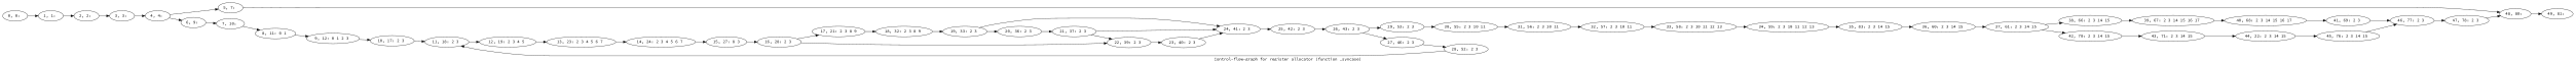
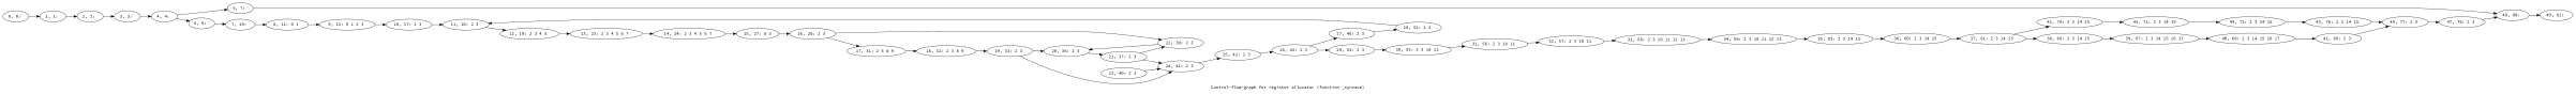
  digraph {
    fontname="Source Code Pro"
    label="Control-flow-graph for register allocator (function _syncase)"
    rankdir=LR
    node [fontname="Source Code Pro"]
    edge [fontname="Source Code Pro"]
    n1 [label="0, 0: "]
    n2 [label="1, 1: "]
    n3 [label="2, 2: "]
    n4 [label="3, 3: "]
    n5 [label="4, 4: "]
    n6 [label="5, 7: "]
    n7 [label="6, 9: "]
    n8 [label="48, 80: "]
    n9 [label="7, 10: "]
    n10 [label="49, 81: "]
    n11 [label="8, 11: 0 1 "]
    n12 [label="9, 12: 0 1 2 3 "]
    n13 [label="10, 17: 2 3 "]
    n14 [label="11, 18: 2 3 "]
    n15 [label="12, 19: 2 3 4 5 "]
    n16 [label="13, 23: 2 3 4 5 6 7 "]
    n17 [label="14, 24: 2 3 4 5 6 7 "]
    n18 [label="15, 27: 8 3"]
    n19 [label="16, 28: 2 3 "]
-   n20 [label="17, 21: 2 3 8 9"]
+   n20 [label="17, 31: 2 3 8 9 "]
    n21 [label="22, 39: 2 3 "]
    n22 [label="18, 32: 2 3 8 9 "]
    n23 [label="23, 40: 2 3 "]
    n24 [label="19, 33: 2 3 "]
    n25 [label="20, 36: 2 3 "]
    n26 [label="24, 41: 2 3 "]
    n27 [label="21, 37: 2 3 "]
    n28 [label="25, 42: 2 3 "]
    n29 [label="26, 43: 2 3 "]
    n30 [label="27, 46: 2 3 "]
    n31 [label="29, 53: 2 3 "]
    n32 [label="28, 52: 2 3 "]
    n33 [label="30, 55: 2 3 10 11 "]
    n34 [label="31, 56: 2 3 10 11 "]
    n35 [label="32, 57: 2 3 10 11 "]
    n36 [label="33, 58: 2 3 10 11 12 13 "]
    n37 [label="34, 59: 2 3 10 11 12 13 "]
    n38 [label="35, 83: 2 3 14 15 "]
    n39 [label="36, 60: 2 3 14 15 "]
    n40 [label="37, 61: 2 3 14 15 "]
    n41 [label="38, 66: 2 3 14 15 "]
    n42 [label="42, 70: 2 3 14 15 "]
    n43 [label="39, 67: 2 3 14 15 16 17 "]
    n44 [label="43, 71: 2 3 14 15 "]
    n45 [label="40, 68: 2 3 14 15 16 17 "]
    n46 [label="41, 69: 2 3 "]
    n47 [label="46, 77: 2 3 "]
    n48 [label="47, 78: 2 3 "]
-   n49 [label="44, 22: 2 3 14 15"]
+   n49 [label="44, 72: 2 3 14 15 "]
    n50 [label="45, 76: 2 3 14 15 "]
    n1 -> n2
    n2 -> n3
    n3 -> n4
    n4 -> n5
    n5 -> n6
    n5 -> n7
    n6 -> n8
    n7 -> n9
    n8 -> n10
    n9 -> n11
    n11 -> n12
    n12 -> n13
    n13 -> n14
    n14 -> n15
    n15 -> n16
    n16 -> n17
    n17 -> n18
    n18 -> n19
    n19 -> n20
    n19 -> n21
    n20 -> n22
-   n21 -> n23
+   n21 -> n25
    n22 -> n24
    n23 -> n26
    n24 -> n25
    n24 -> n26
    n25 -> n27
    n26 -> n28
    n27 -> n21
    n27 -> n26
    n28 -> n29
    n29 -> n30
    n29 -> n31
    n30 -> n32
    n31 -> n33
    n32 -> n14
    n33 -> n34
    n34 -> n35
    n35 -> n36
    n36 -> n37
    n37 -> n38
    n38 -> n39
    n39 -> n40
    n40 -> n41
    n40 -> n42
    n41 -> n43
    n42 -> n44
    n43 -> n45
    n44 -> n49
    n45 -> n46
    n46 -> n47
    n47 -> n48
    n48 -> n8
    n49 -> n50
    n50 -> n47
  }
